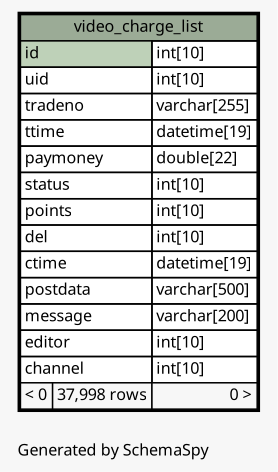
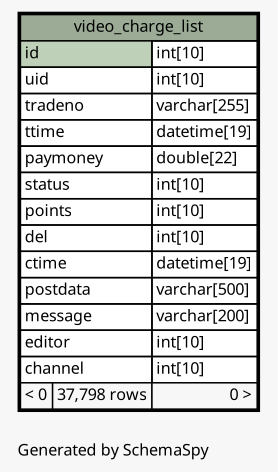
  digraph {
    bgcolor="#f7f7f7"
    fontname="Microsoft YaHei"
    fontsize=11
    label="\nGenerated by SchemaSpy"
    labeljust=l
    nodesep=0.18
    rankdir=RL
    ranksep=0.46
-   n1 [fontname="Microsoft YaHei" fontsize=11 label=<     <TABLE BORDER="2" CELLBORDER="1" CELLSPACING="0" BGCOLOR="#ffffff">       <TR><TD COLSPAN="3" BGCOLOR="#9bab96" ALIGN="CENTER">video_charge_list</TD></TR>       <TR><TD PORT="id" COLSPAN="2" BGCOLOR="#bed1b8" ALIGN="LEFT">id</TD><TD PORT="id.type" ALIGN="LEFT">int[10]</TD></TR>       <TR><TD PORT="uid" COLSPAN="2" ALIGN="LEFT">uid</TD><TD PORT="uid.type" ALIGN="LEFT">int[10]</TD></TR>       <TR><TD PORT="tradeno" COLSPAN="2" ALIGN="LEFT">tradeno</TD><TD PORT="tradeno.type" ALIGN="LEFT">varchar[255]</TD></TR>       <TR><TD PORT="ttime" COLSPAN="2" ALIGN="LEFT">ttime</TD><TD PORT="ttime.type" ALIGN="LEFT">datetime[19]</TD></TR>       <TR><TD PORT="paymoney" COLSPAN="2" ALIGN="LEFT">paymoney</TD><TD PORT="paymoney.type" ALIGN="LEFT">double[22]</TD></TR>       <TR><TD PORT="status" COLSPAN="2" ALIGN="LEFT">status</TD><TD PORT="status.type" ALIGN="LEFT">int[10]</TD></TR>       <TR><TD PORT="points" COLSPAN="2" ALIGN="LEFT">points</TD><TD PORT="points.type" ALIGN="LEFT">int[10]</TD></TR>       <TR><TD PORT="del" COLSPAN="2" ALIGN="LEFT">del</TD><TD PORT="del.type" ALIGN="LEFT">int[10]</TD></TR>       <TR><TD PORT="ctime" COLSPAN="2" ALIGN="LEFT">ctime</TD><TD PORT="ctime.type" ALIGN="LEFT">datetime[19]</TD></TR>       <TR><TD PORT="postdata" COLSPAN="2" ALIGN="LEFT">postdata</TD><TD PORT="postdata.type" ALIGN="LEFT">varchar[500]</TD></TR>       <TR><TD PORT="message" COLSPAN="2" ALIGN="LEFT">message</TD><TD PORT="message.type" ALIGN="LEFT">varchar[200]</TD></TR>       <TR><TD PORT="editor" COLSPAN="2" ALIGN="LEFT">editor</TD><TD PORT="editor.type" ALIGN="LEFT">int[10]</TD></TR>       <TR><TD PORT="channel" COLSPAN="2" ALIGN="LEFT">channel</TD><TD PORT="channel.type" ALIGN="LEFT">int[10]</TD></TR>       <TR><TD ALIGN="LEFT" BGCOLOR="#f7f7f7">&lt; 0</TD><TD ALIGN="RIGHT" BGCOLOR="#f7f7f7">37,998 rows</TD><TD ALIGN="RIGHT" BGCOLOR="#f7f7f7">0 &gt;</TD></TR>     </TABLE>> shape=plaintext]
+   n1 [fontname="Microsoft YaHei" fontsize=11 label=<     <TABLE BORDER="2" CELLBORDER="1" CELLSPACING="0" BGCOLOR="#ffffff">       <TR><TD COLSPAN="3" BGCOLOR="#9bab96" ALIGN="CENTER">video_charge_list</TD></TR>       <TR><TD PORT="id" COLSPAN="2" BGCOLOR="#bed1b8" ALIGN="LEFT">id</TD><TD PORT="id.type" ALIGN="LEFT">int[10]</TD></TR>       <TR><TD PORT="uid" COLSPAN="2" ALIGN="LEFT">uid</TD><TD PORT="uid.type" ALIGN="LEFT">int[10]</TD></TR>       <TR><TD PORT="tradeno" COLSPAN="2" ALIGN="LEFT">tradeno</TD><TD PORT="tradeno.type" ALIGN="LEFT">varchar[255]</TD></TR>       <TR><TD PORT="ttime" COLSPAN="2" ALIGN="LEFT">ttime</TD><TD PORT="ttime.type" ALIGN="LEFT">datetime[19]</TD></TR>       <TR><TD PORT="paymoney" COLSPAN="2" ALIGN="LEFT">paymoney</TD><TD PORT="paymoney.type" ALIGN="LEFT">double[22]</TD></TR>       <TR><TD PORT="status" COLSPAN="2" ALIGN="LEFT">status</TD><TD PORT="status.type" ALIGN="LEFT">int[10]</TD></TR>       <TR><TD PORT="points" COLSPAN="2" ALIGN="LEFT">points</TD><TD PORT="points.type" ALIGN="LEFT">int[10]</TD></TR>       <TR><TD PORT="del" COLSPAN="2" ALIGN="LEFT">del</TD><TD PORT="del.type" ALIGN="LEFT">int[10]</TD></TR>       <TR><TD PORT="ctime" COLSPAN="2" ALIGN="LEFT">ctime</TD><TD PORT="ctime.type" ALIGN="LEFT">datetime[19]</TD></TR>       <TR><TD PORT="postdata" COLSPAN="2" ALIGN="LEFT">postdata</TD><TD PORT="postdata.type" ALIGN="LEFT">varchar[500]</TD></TR>       <TR><TD PORT="message" COLSPAN="2" ALIGN="LEFT">message</TD><TD PORT="message.type" ALIGN="LEFT">varchar[200]</TD></TR>       <TR><TD PORT="editor" COLSPAN="2" ALIGN="LEFT">editor</TD><TD PORT="editor.type" ALIGN="LEFT">int[10]</TD></TR>       <TR><TD PORT="channel" COLSPAN="2" ALIGN="LEFT">channel</TD><TD PORT="channel.type" ALIGN="LEFT">int[10]</TD></TR>       <TR><TD ALIGN="LEFT" BGCOLOR="#f7f7f7">&lt; 0</TD><TD ALIGN="RIGHT" BGCOLOR="#f7f7f7">37,798 rows</TD><TD ALIGN="RIGHT" BGCOLOR="#f7f7f7">0 &gt;</TD></TR>     </TABLE>> shape=plaintext]
  }
